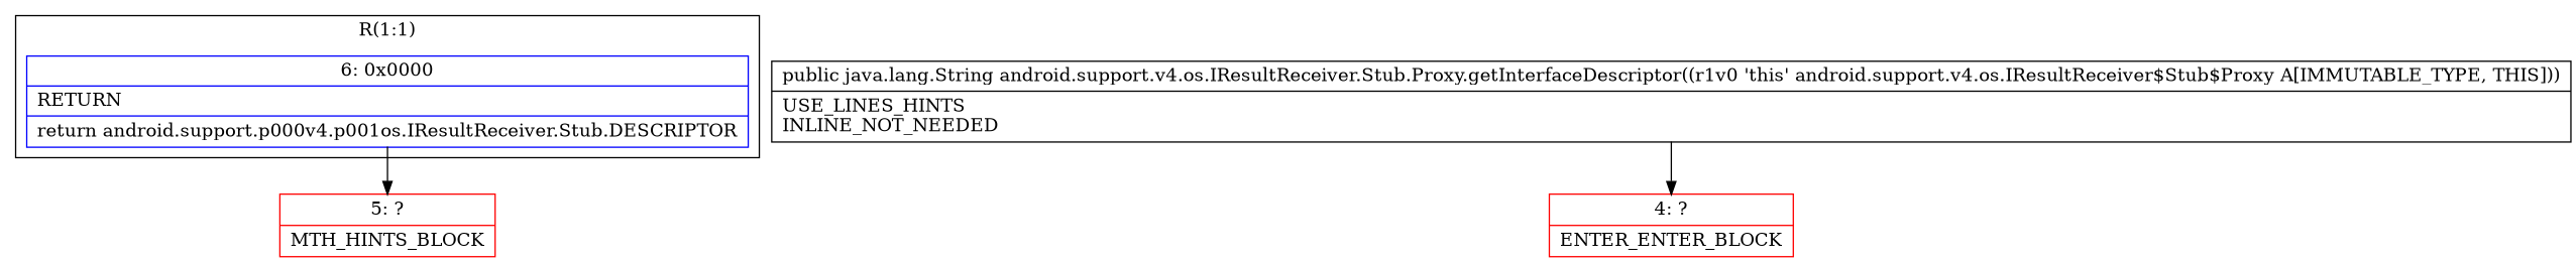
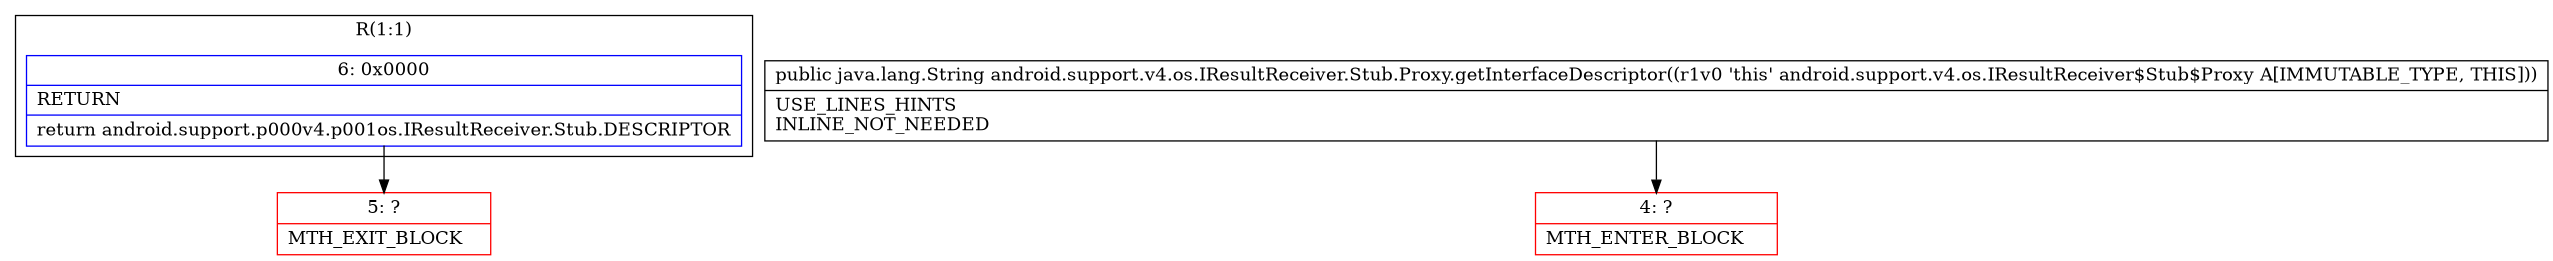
  digraph {
    node [color=red shape=record]
    n1 [color=blue label="{6\:\ 0x0000|RETURN\l|return android.support.p000v4.p001os.IResultReceiver.Stub.DESCRIPTOR\l}"]
-   n2 [label="{5\:\ ?|MTH_HINTS_BLOCK\l}"]
-   n3 [label="{4\:\ ?|ENTER_ENTER_BLOCK\l}"]
+   n2 [label="{5\:\ ?|MTH_EXIT_BLOCK\l}"]
+   n3 [label="{4\:\ ?|MTH_ENTER_BLOCK\l}"]
    n4 [label="{public java.lang.String android.support.v4.os.IResultReceiver.Stub.Proxy.getInterfaceDescriptor((r1v0 'this' android.support.v4.os.IResultReceiver$Stub$Proxy A[IMMUTABLE_TYPE, THIS]))  | USE_LINES_HINTS\lINLINE_NOT_NEEDED\l}" color=""]
    subgraph cluster_1 {
      label="R(1:1)"
      n1
    }
    n1 -> n2
    n4 -> n3
  }
